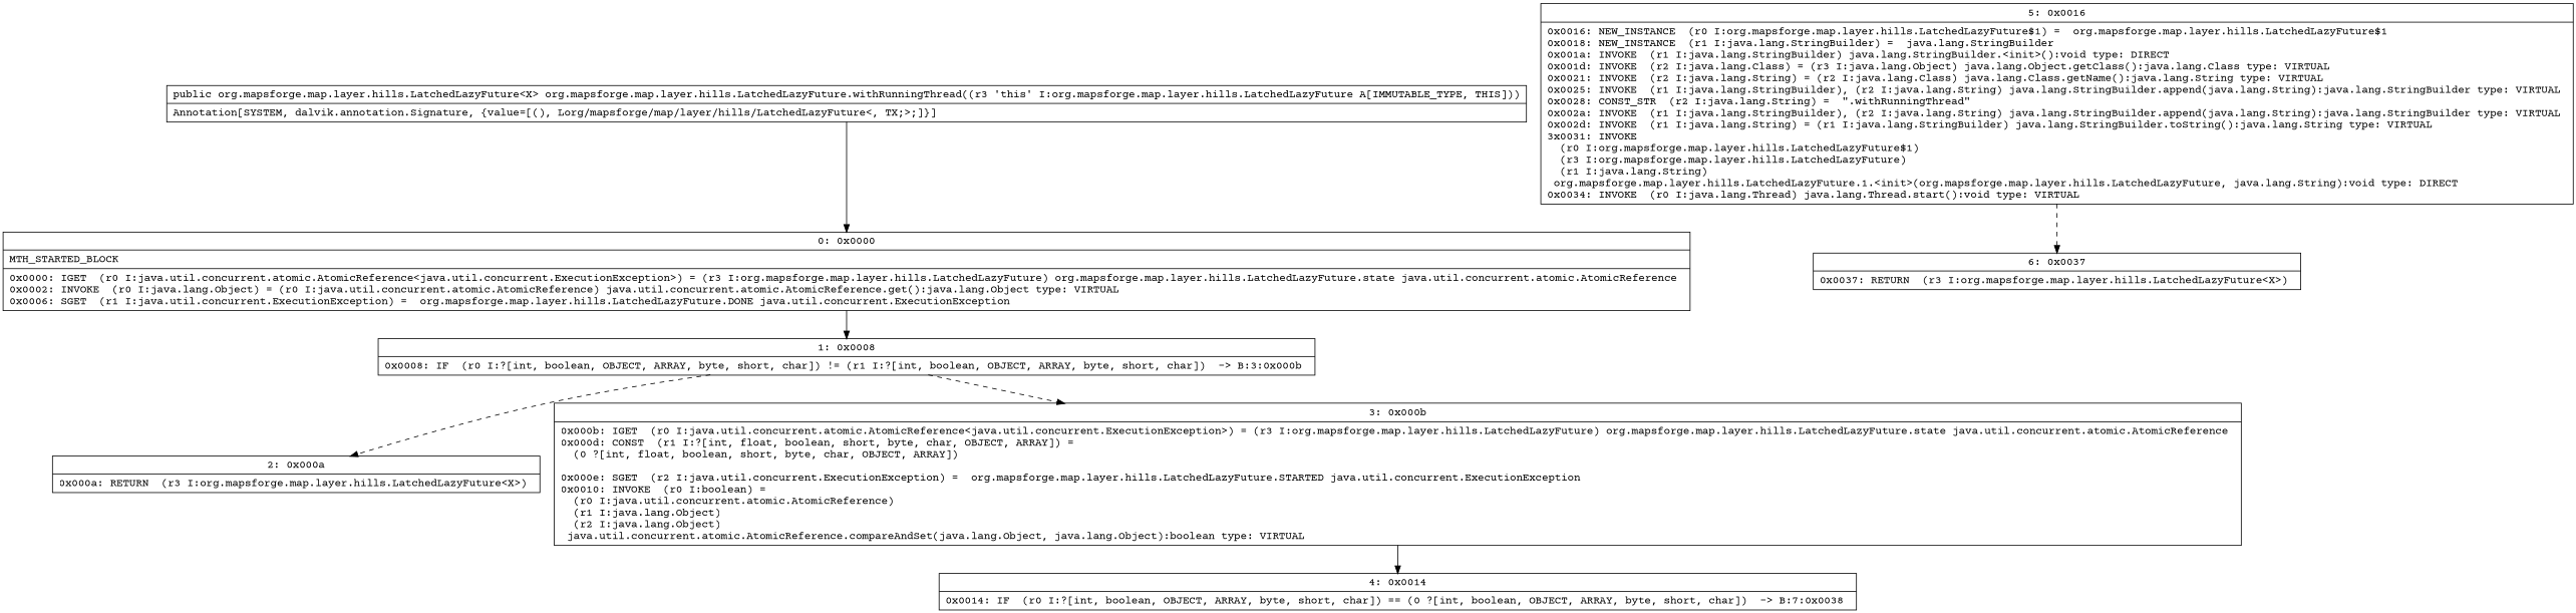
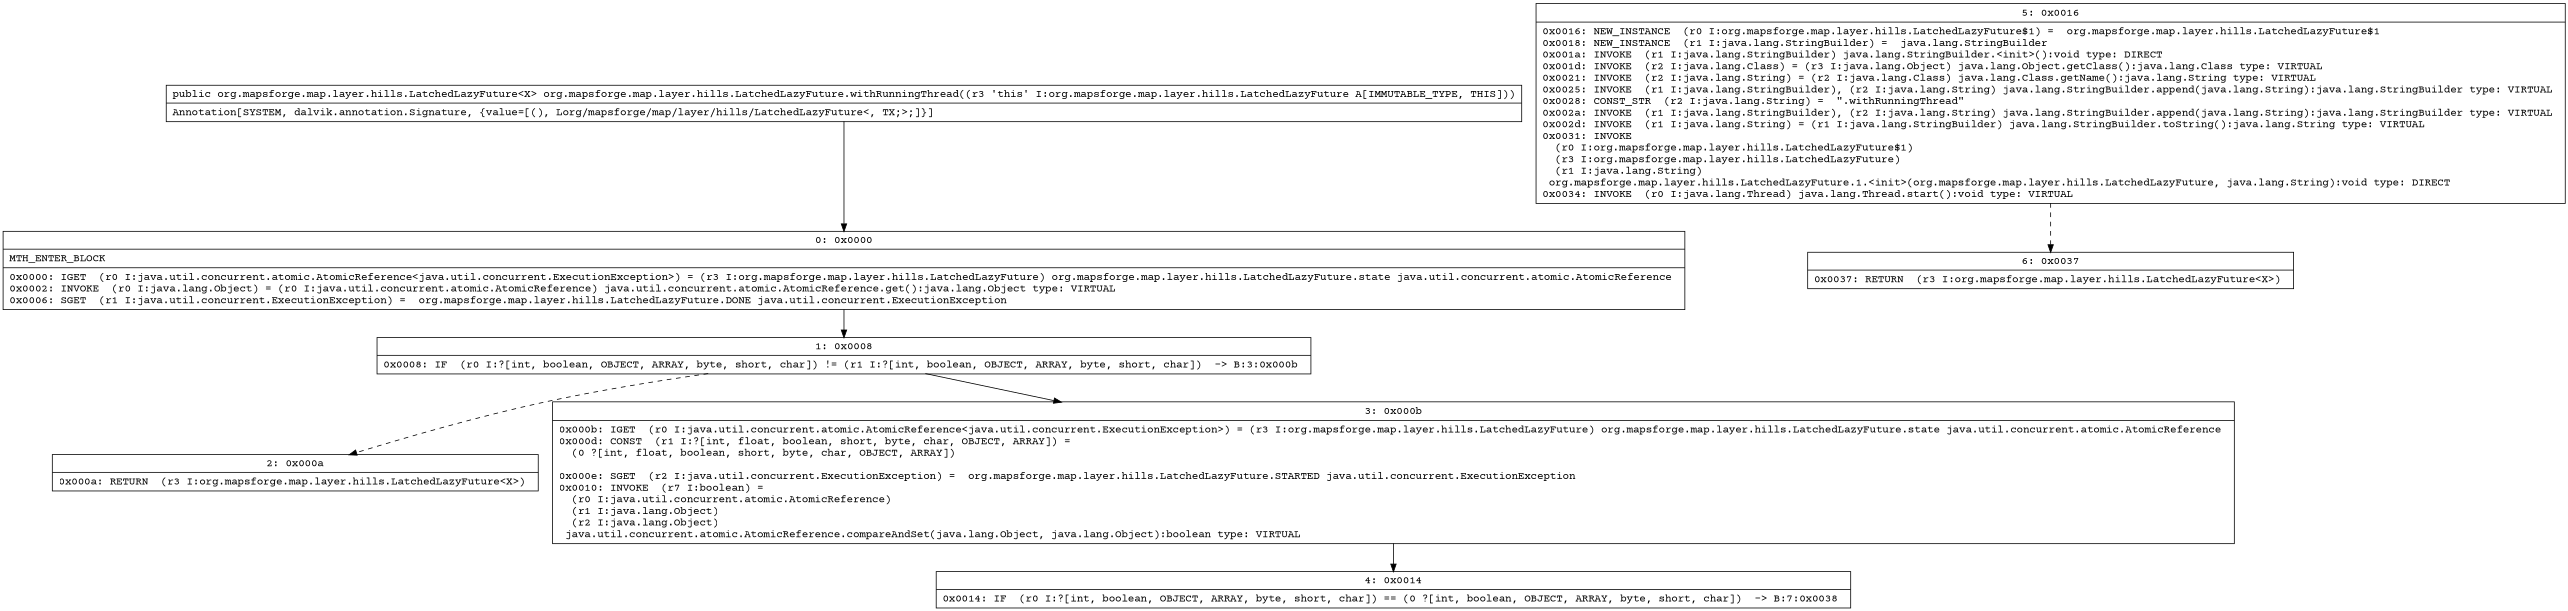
  digraph {
    fontname="Courier Prime"
    node [fontname="Courier Prime" shape=record]
    edge [fontname="Courier Prime"]
-   n1 [label="{0\:\ 0x0000|MTH_STARTED_BLOCK\l|0x0000: IGET  (r0 I:java.util.concurrent.atomic.AtomicReference\<java.util.concurrent.ExecutionException\>) = (r3 I:org.mapsforge.map.layer.hills.LatchedLazyFuture) org.mapsforge.map.layer.hills.LatchedLazyFuture.state java.util.concurrent.atomic.AtomicReference \l0x0002: INVOKE  (r0 I:java.lang.Object) = (r0 I:java.util.concurrent.atomic.AtomicReference) java.util.concurrent.atomic.AtomicReference.get():java.lang.Object type: VIRTUAL \l0x0006: SGET  (r1 I:java.util.concurrent.ExecutionException) =  org.mapsforge.map.layer.hills.LatchedLazyFuture.DONE java.util.concurrent.ExecutionException \l}"]
+   n1 [label="{0\:\ 0x0000|MTH_ENTER_BLOCK\l|0x0000: IGET  (r0 I:java.util.concurrent.atomic.AtomicReference\<java.util.concurrent.ExecutionException\>) = (r3 I:org.mapsforge.map.layer.hills.LatchedLazyFuture) org.mapsforge.map.layer.hills.LatchedLazyFuture.state java.util.concurrent.atomic.AtomicReference \l0x0002: INVOKE  (r0 I:java.lang.Object) = (r0 I:java.util.concurrent.atomic.AtomicReference) java.util.concurrent.atomic.AtomicReference.get():java.lang.Object type: VIRTUAL \l0x0006: SGET  (r1 I:java.util.concurrent.ExecutionException) =  org.mapsforge.map.layer.hills.LatchedLazyFuture.DONE java.util.concurrent.ExecutionException \l}"]
    n2 [label="{1\:\ 0x0008|0x0008: IF  (r0 I:?[int, boolean, OBJECT, ARRAY, byte, short, char]) != (r1 I:?[int, boolean, OBJECT, ARRAY, byte, short, char])  \-\> B:3:0x000b \l}"]
    n3 [label="{2\:\ 0x000a|0x000a: RETURN  (r3 I:org.mapsforge.map.layer.hills.LatchedLazyFuture\<X\>) \l}"]
-   n4 [label="{3\:\ 0x000b|0x000b: IGET  (r0 I:java.util.concurrent.atomic.AtomicReference\<java.util.concurrent.ExecutionException\>) = (r3 I:org.mapsforge.map.layer.hills.LatchedLazyFuture) org.mapsforge.map.layer.hills.LatchedLazyFuture.state java.util.concurrent.atomic.AtomicReference \l0x000d: CONST  (r1 I:?[int, float, boolean, short, byte, char, OBJECT, ARRAY]) = \l  (0 ?[int, float, boolean, short, byte, char, OBJECT, ARRAY])\l \l0x000e: SGET  (r2 I:java.util.concurrent.ExecutionException) =  org.mapsforge.map.layer.hills.LatchedLazyFuture.STARTED java.util.concurrent.ExecutionException \l0x0010: INVOKE  (r0 I:boolean) = \l  (r0 I:java.util.concurrent.atomic.AtomicReference)\l  (r1 I:java.lang.Object)\l  (r2 I:java.lang.Object)\l java.util.concurrent.atomic.AtomicReference.compareAndSet(java.lang.Object, java.lang.Object):boolean type: VIRTUAL \l}"]
+   n4 [label="{3\:\ 0x000b|0x000b: IGET  (r0 I:java.util.concurrent.atomic.AtomicReference\<java.util.concurrent.ExecutionException\>) = (r3 I:org.mapsforge.map.layer.hills.LatchedLazyFuture) org.mapsforge.map.layer.hills.LatchedLazyFuture.state java.util.concurrent.atomic.AtomicReference \l0x000d: CONST  (r1 I:?[int, float, boolean, short, byte, char, OBJECT, ARRAY]) = \l  (0 ?[int, float, boolean, short, byte, char, OBJECT, ARRAY])\l \l0x000e: SGET  (r2 I:java.util.concurrent.ExecutionException) =  org.mapsforge.map.layer.hills.LatchedLazyFuture.STARTED java.util.concurrent.ExecutionException \l0x0010: INVOKE  (r7 I:boolean) = \l  (r0 I:java.util.concurrent.atomic.AtomicReference)\l  (r1 I:java.lang.Object)\l  (r2 I:java.lang.Object)\l java.util.concurrent.atomic.AtomicReference.compareAndSet(java.lang.Object, java.lang.Object):boolean type: VIRTUAL \l}"]
    n5 [label="{4\:\ 0x0014|0x0014: IF  (r0 I:?[int, boolean, OBJECT, ARRAY, byte, short, char]) == (0 ?[int, boolean, OBJECT, ARRAY, byte, short, char])  \-\> B:7:0x0038 \l}"]
-   n6 [label="{5\:\ 0x0016|0x0016: NEW_INSTANCE  (r0 I:org.mapsforge.map.layer.hills.LatchedLazyFuture$1) =  org.mapsforge.map.layer.hills.LatchedLazyFuture$1 \l0x0018: NEW_INSTANCE  (r1 I:java.lang.StringBuilder) =  java.lang.StringBuilder \l0x001a: INVOKE  (r1 I:java.lang.StringBuilder) java.lang.StringBuilder.\<init\>():void type: DIRECT \l0x001d: INVOKE  (r2 I:java.lang.Class) = (r3 I:java.lang.Object) java.lang.Object.getClass():java.lang.Class type: VIRTUAL \l0x0021: INVOKE  (r2 I:java.lang.String) = (r2 I:java.lang.Class) java.lang.Class.getName():java.lang.String type: VIRTUAL \l0x0025: INVOKE  (r1 I:java.lang.StringBuilder), (r2 I:java.lang.String) java.lang.StringBuilder.append(java.lang.String):java.lang.StringBuilder type: VIRTUAL \l0x0028: CONST_STR  (r2 I:java.lang.String) =  \".withRunningThread\" \l0x002a: INVOKE  (r1 I:java.lang.StringBuilder), (r2 I:java.lang.String) java.lang.StringBuilder.append(java.lang.String):java.lang.StringBuilder type: VIRTUAL \l0x002d: INVOKE  (r1 I:java.lang.String) = (r1 I:java.lang.StringBuilder) java.lang.StringBuilder.toString():java.lang.String type: VIRTUAL \l3x0031: INVOKE  \l  (r0 I:org.mapsforge.map.layer.hills.LatchedLazyFuture$1)\l  (r3 I:org.mapsforge.map.layer.hills.LatchedLazyFuture)\l  (r1 I:java.lang.String)\l org.mapsforge.map.layer.hills.LatchedLazyFuture.1.\<init\>(org.mapsforge.map.layer.hills.LatchedLazyFuture, java.lang.String):void type: DIRECT \l0x0034: INVOKE  (r0 I:java.lang.Thread) java.lang.Thread.start():void type: VIRTUAL \l}"]
+   n6 [label="{5\:\ 0x0016|0x0016: NEW_INSTANCE  (r0 I:org.mapsforge.map.layer.hills.LatchedLazyFuture$1) =  org.mapsforge.map.layer.hills.LatchedLazyFuture$1 \l0x0018: NEW_INSTANCE  (r1 I:java.lang.StringBuilder) =  java.lang.StringBuilder \l0x001a: INVOKE  (r1 I:java.lang.StringBuilder) java.lang.StringBuilder.\<init\>():void type: DIRECT \l0x001d: INVOKE  (r2 I:java.lang.Class) = (r3 I:java.lang.Object) java.lang.Object.getClass():java.lang.Class type: VIRTUAL \l0x0021: INVOKE  (r2 I:java.lang.String) = (r2 I:java.lang.Class) java.lang.Class.getName():java.lang.String type: VIRTUAL \l0x0025: INVOKE  (r1 I:java.lang.StringBuilder), (r2 I:java.lang.String) java.lang.StringBuilder.append(java.lang.String):java.lang.StringBuilder type: VIRTUAL \l0x0028: CONST_STR  (r2 I:java.lang.String) =  \".withRunningThread\" \l0x002a: INVOKE  (r1 I:java.lang.StringBuilder), (r2 I:java.lang.String) java.lang.StringBuilder.append(java.lang.String):java.lang.StringBuilder type: VIRTUAL \l0x002d: INVOKE  (r1 I:java.lang.String) = (r1 I:java.lang.StringBuilder) java.lang.StringBuilder.toString():java.lang.String type: VIRTUAL \l0x0031: INVOKE  \l  (r0 I:org.mapsforge.map.layer.hills.LatchedLazyFuture$1)\l  (r3 I:org.mapsforge.map.layer.hills.LatchedLazyFuture)\l  (r1 I:java.lang.String)\l org.mapsforge.map.layer.hills.LatchedLazyFuture.1.\<init\>(org.mapsforge.map.layer.hills.LatchedLazyFuture, java.lang.String):void type: DIRECT \l0x0034: INVOKE  (r0 I:java.lang.Thread) java.lang.Thread.start():void type: VIRTUAL \l}"]
    n7 [label="{6\:\ 0x0037|0x0037: RETURN  (r3 I:org.mapsforge.map.layer.hills.LatchedLazyFuture\<X\>) \l}"]
    n8 [label="{public org.mapsforge.map.layer.hills.LatchedLazyFuture\<X\> org.mapsforge.map.layer.hills.LatchedLazyFuture.withRunningThread((r3 'this' I:org.mapsforge.map.layer.hills.LatchedLazyFuture A[IMMUTABLE_TYPE, THIS]))  | Annotation[SYSTEM, dalvik.annotation.Signature, \{value=[(), Lorg\/mapsforge\/map\/layer\/hills\/LatchedLazyFuture\<, TX;\>;]\}]\l}"]
    n1 -> n2
    n2 -> n3 [style=dashed]
-   n2 -> n4 [style=dashed]
+   n2 -> n4
    n4 -> n5
    n6 -> n7 [style=dashed]
    n8 -> n1
  }
